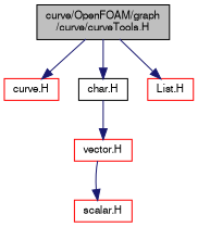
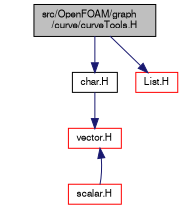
  digraph {
    node [color=red fontname=FreeSans fontsize=10 shape=record]
    edge [color=midnightblue fontname=FreeSans fontsize=10 labelfontname=FreeSans labelfontsize=10 style=solid]
-   n1 [color=black fillcolor=grey75 fontcolor=black height=0.2 label="curve/OpenFOAM/graph\l/curve/curveTools.H" style=filled width=0.4]
-   n2 [height=0.2 label="curve.H" width=0.4]
+   n1 [color=black fillcolor=grey75 fontcolor=black height=0.2 label="src/OpenFOAM/graph\l/curve/curveTools.H" style=filled width=0.4]
    n3 [color=black height=0.2 label="char.H" width=0.4]
    n4 [height=0.2 label="List.H" width=0.4]
    n5 [height=0.2 label="scalar.H" width=0.4]
    n6 [height=0.2 label="vector.H" width=0.4]
-   n1 -> n2
    n1 -> n3
    n1 -> n4
    n3 -> n6
-   n6 -> n5
+   n5 -> n6
  }
